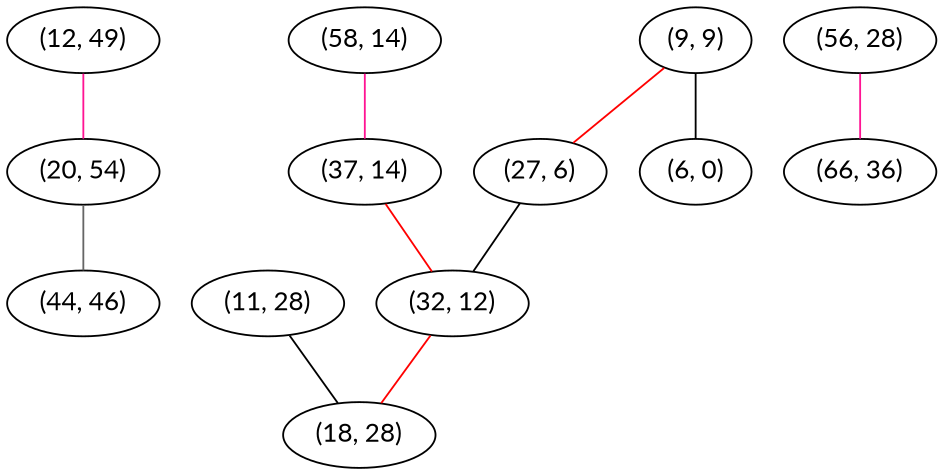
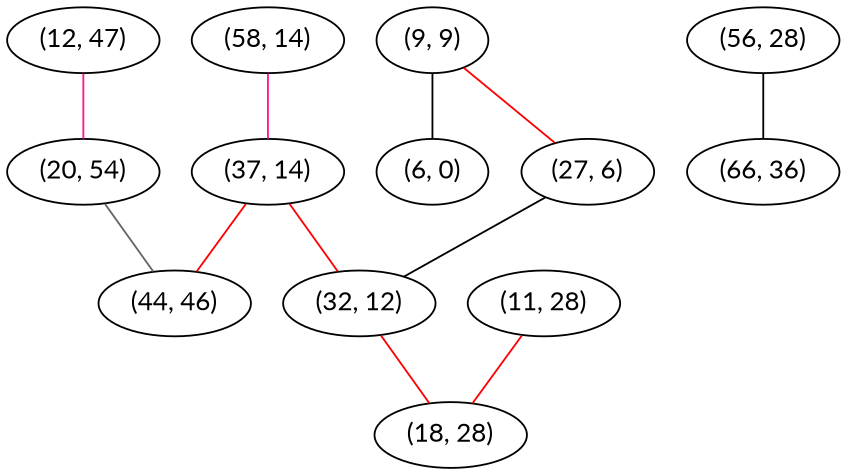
  graph {
    fontname=Lato
    node [fontname=Lato]
    edge [color=red fontname=Lato weight=1]
-   "(12, 47)" [label="(12, 49)"]
+   "(12, 47)"
    "(20, 54)"
    "(44, 46)"
    n4 [label="(18, 28)"]
    "(11, 28)"
    "(58, 14)"
    "(37, 14)"
    n8 [label="(32, 12)"]
    "(56, 28)"
    "(66, 36)"
    "(9, 9)"
    "(27, 6)"
    n13 [label="(6, 0)"]
    "(12, 47)" -- "(20, 54)" [color=deeppink]
    "(20, 54)" -- "(44, 46)" [color=gray40]
-   "(11, 28)" -- n4 [color=black]
+   "(11, 28)" -- n4
    "(58, 14)" -- "(37, 14)" [color=deeppink]
+   "(37, 14)" -- "(44, 46)"
    "(37, 14)" -- n8
    n8 -- n4
-   "(56, 28)" -- "(66, 36)" [color=deeppink]
+   "(56, 28)" -- "(66, 36)" [color=black]
    "(9, 9)" -- "(27, 6)"
    "(9, 9)" -- n13 [color=black weight=4]
    "(27, 6)" -- n8 [color=black]
  }
